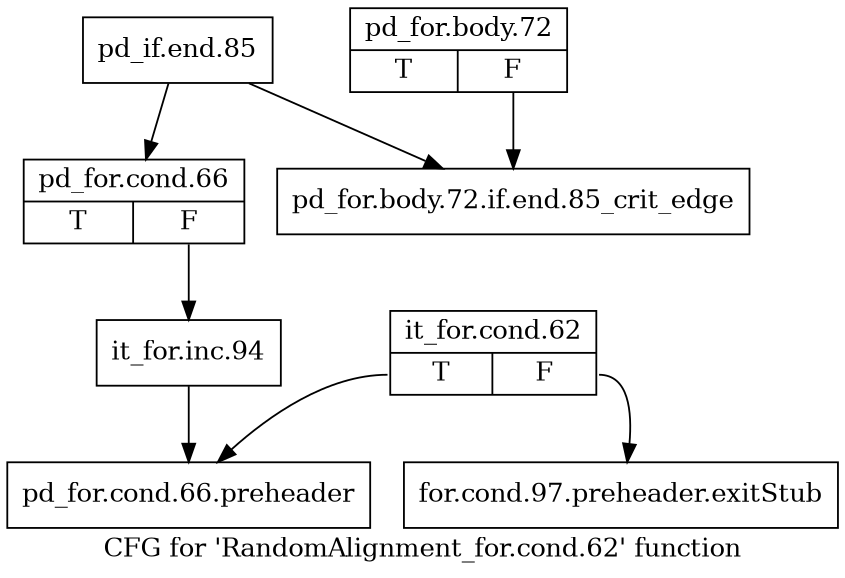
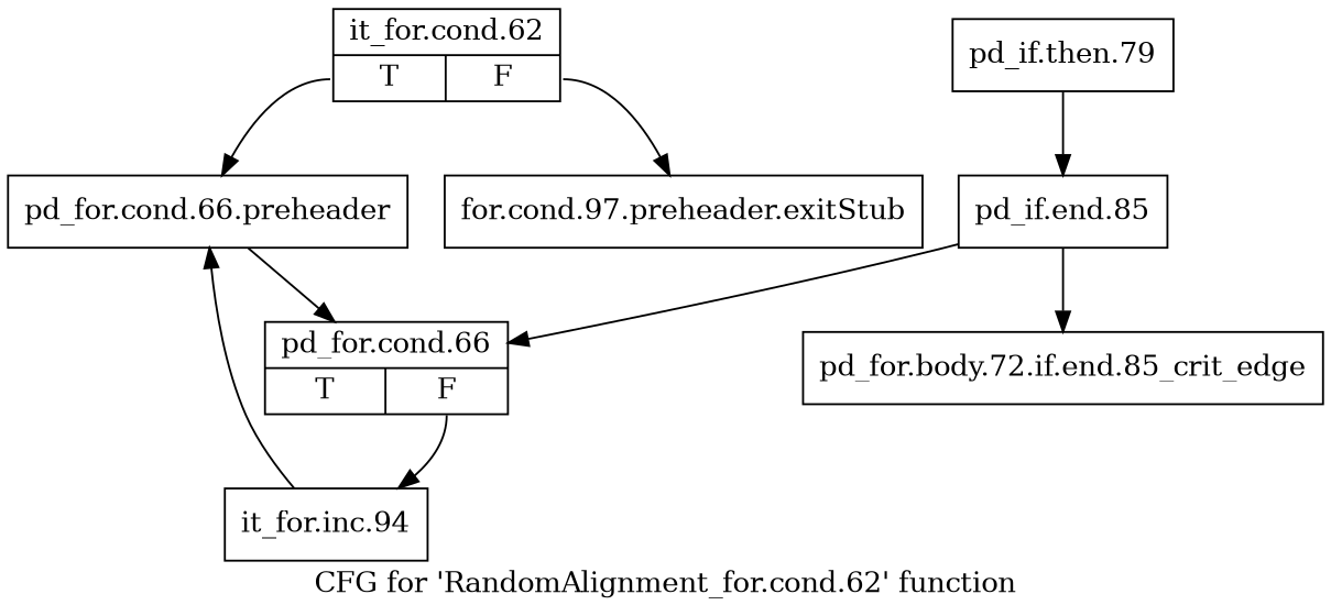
  digraph {
    label="CFG for 'RandomAlignment_for.cond.62' function"
    node [shape=record]
    n1 [label="{it_for.cond.62|{<s0>T|<s1>F}}"]
    n2 [label="{for.cond.97.preheader.exitStub}"]
    n3 [label="{pd_for.cond.66.preheader}"]
    n4 [label="{pd_for.cond.66|{<s0>T|<s1>F}}"]
    n5 [label="{it_for.inc.94}"]
-   n6 [label="{pd_for.body.72|{<s0>T|<s1>F}}"]
    n7 [label="{pd_for.body.72.if.end.85_crit_edge}"]
+   n8 [label="{pd_if.then.79}"]
    n9 [label="{pd_if.end.85}"]
    n1 -> n2 [tailport=s1]
    n1 -> n3 [tailport=s0]
+   n3 -> n4
    n4 -> n5 [tailport=s1]
    n5 -> n3
-   n6 -> n7 [tailport=s1]
+   n8 -> n9
    n9 -> n4
    n9 -> n7
  }
